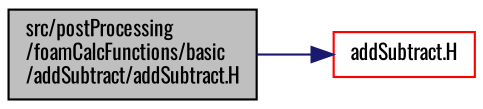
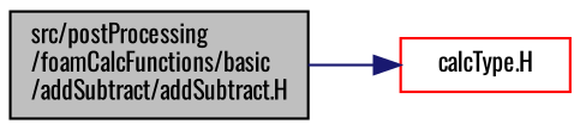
  digraph {
    rankdir=LR
    fontname=Oswald
    node [fontname=Oswald fontsize=10 shape=record]
    n1 [color=black fillcolor=grey75 fontcolor=black height=0.2 label="src/postProcessing\l/foamCalcFunctions/basic\l/addSubtract/addSubtract.H" style=filled width=0.4]
-   n2 [color=red height=0.2 label="addSubtract.H" width=0.4]
+   n2 [color=red height=0.2 label="calcType.H" width=0.4]
    n1 -> n2 [color=midnightblue fontname=Oswald fontsize=10 labelfontname=Helvetica labelfontsize=10 style=solid]
  }
